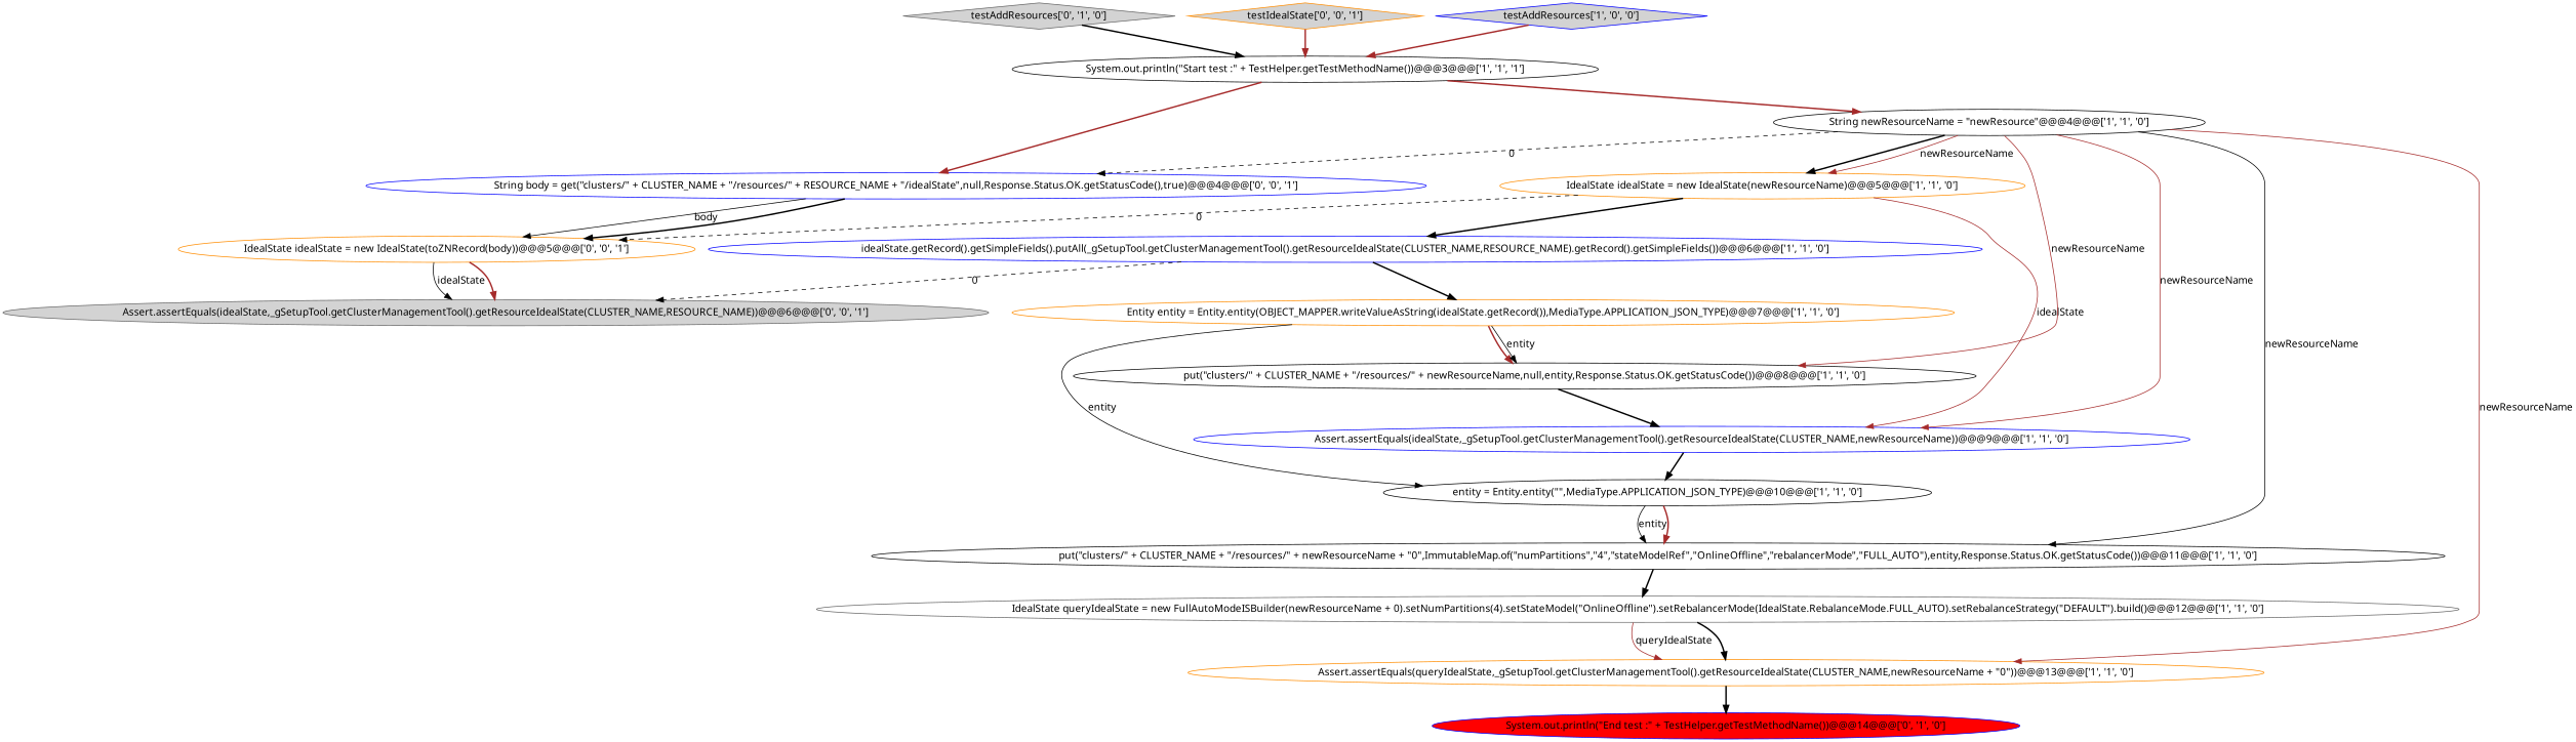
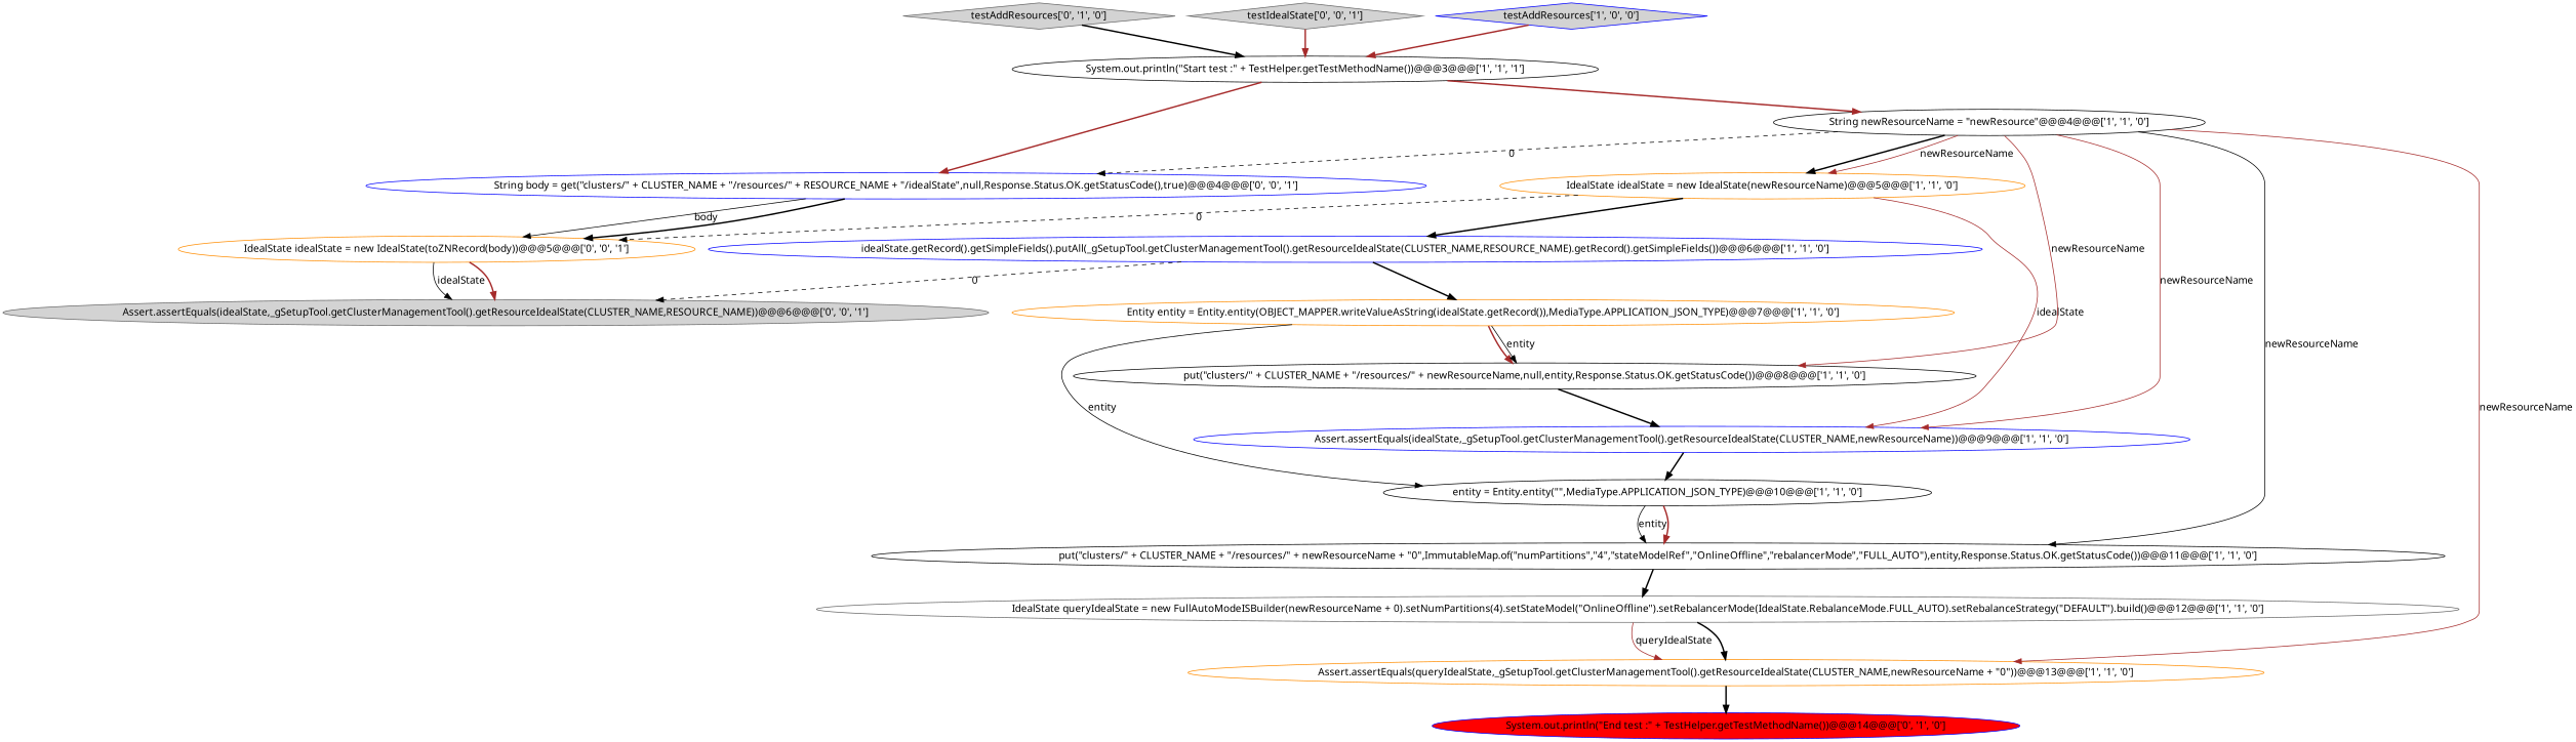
  digraph {
    fontname="Noto Sans"
    node [fillcolor=white shape=ellipse style=filled color=blue fontname="Noto Sans"]
    edge [style=bold color=black fontname="Noto Sans"]
    n1 [label="Assert.assertEquals(idealState,_gSetupTool.getClusterManagementTool().getResourceIdealState(CLUSTER_NAME,newResourceName))@@@9@@@['1', '1', '0']"]
    n2 [label="entity = Entity.entity(\"\",MediaType.APPLICATION_JSON_TYPE)@@@10@@@['1', '1', '0']" color=black]
    n3 [label="IdealState queryIdealState = new FullAutoModeISBuilder(newResourceName + 0).setNumPartitions(4).setStateModel(\"OnlineOffline\").setRebalancerMode(IdealState.RebalanceMode.FULL_AUTO).setRebalanceStrategy(\"DEFAULT\").build()@@@12@@@['1', '1', '0']" color=gray40]
    n4 [label="Assert.assertEquals(queryIdealState,_gSetupTool.getClusterManagementTool().getResourceIdealState(CLUSTER_NAME,newResourceName + \"0\"))@@@13@@@['1', '1', '0']" color=darkorange]
    n5 [label="idealState.getRecord().getSimpleFields().putAll(_gSetupTool.getClusterManagementTool().getResourceIdealState(CLUSTER_NAME,RESOURCE_NAME).getRecord().getSimpleFields())@@@6@@@['1', '1', '0']"]
    n6 [fillcolor=lightgray label="Assert.assertEquals(idealState,_gSetupTool.getClusterManagementTool().getResourceIdealState(CLUSTER_NAME,RESOURCE_NAME))@@@6@@@['0', '0', '1']" color=gray40]
    n7 [label="Entity entity = Entity.entity(OBJECT_MAPPER.writeValueAsString(idealState.getRecord()),MediaType.APPLICATION_JSON_TYPE)@@@7@@@['1', '1', '0']" color=darkorange]
    n8 [label="String body = get(\"clusters/\" + CLUSTER_NAME + \"/resources/\" + RESOURCE_NAME + \"/idealState\",null,Response.Status.OK.getStatusCode(),true)@@@4@@@['0', '0', '1']"]
    n9 [label="IdealState idealState = new IdealState(toZNRecord(body))@@@5@@@['0', '0', '1']" color=darkorange]
    n10 [label="IdealState idealState = new IdealState(newResourceName)@@@5@@@['1', '1', '0']" color=darkorange]
    n11 [label="System.out.println(\"Start test :\" + TestHelper.getTestMethodName())@@@3@@@['1', '1', '1']" color=black]
    n12 [label="String newResourceName = \"newResource\"@@@4@@@['1', '1', '0']" color=black]
    n13 [fillcolor=red label="System.out.println(\"End test :\" + TestHelper.getTestMethodName())@@@14@@@['0', '1', '0']"]
    n14 [label="put(\"clusters/\" + CLUSTER_NAME + \"/resources/\" + newResourceName + \"0\",ImmutableMap.of(\"numPartitions\",\"4\",\"stateModelRef\",\"OnlineOffline\",\"rebalancerMode\",\"FULL_AUTO\"),entity,Response.Status.OK.getStatusCode())@@@11@@@['1', '1', '0']" color=black]
    n15 [label="put(\"clusters/\" + CLUSTER_NAME + \"/resources/\" + newResourceName,null,entity,Response.Status.OK.getStatusCode())@@@8@@@['1', '1', '0']" color=black]
    n16 [fillcolor=lightgray label="testAddResources['0', '1', '0']" shape=diamond color=gray40]
-   n17 [fillcolor=lightgray label="testIdealState['0', '0', '1']" shape=diamond color=darkorange]
+   n17 [fillcolor=lightgray label="testIdealState['0', '0', '1']" shape=diamond color=gray40]
    n18 [fillcolor=lightgray label="testAddResources['1', '0', '0']" shape=diamond]
    n1 -> n2
    n2 -> n14 [label=entity style=solid]
    n2 -> n14 [color=brown]
    n3 -> n4
    n3 -> n4 [label=queryIdealState style=solid color=brown]
    n4 -> n13
    n5 -> n6 [label=0 style=dashed]
    n5 -> n7
    n7 -> n2 [label=entity style=solid]
    n7 -> n15 [color=brown]
    n7 -> n15 [label=entity style=solid]
    n8 -> n9 [label=body style=solid]
    n8 -> n9
    n9 -> n6 [label=idealState style=solid]
    n9 -> n6 [color=brown]
    n10 -> n1 [label=idealState style=solid color=brown]
    n10 -> n5
    n10 -> n9 [label=0 style=dashed]
    n11 -> n8 [color=brown]
    n11 -> n12 [color=brown]
    n12 -> n1 [label=newResourceName style=solid color=brown]
    n12 -> n4 [label=newResourceName style=solid color=brown]
    n12 -> n8 [label=0 style=dashed]
    n12 -> n10
    n12 -> n10 [label=newResourceName style=solid color=brown]
    n12 -> n14 [label=newResourceName style=solid]
    n12 -> n15 [label=newResourceName style=solid color=brown]
    n14 -> n3
    n15 -> n1
    n16 -> n11
    n17 -> n11 [color=brown]
    n18 -> n11 [color=brown]
  }
